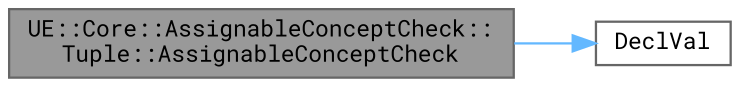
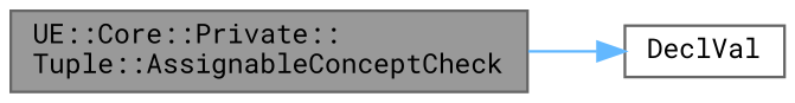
  digraph {
    rankdir=LR
    fontname="Roboto Mono"
    node [fontname="Roboto Mono" fontsize=10 shape=box style=filled]
-   n1 [color=gray40 fillcolor=grey60 fontcolor=black height=0.2 label="UE::Core::AssignableConceptCheck::\lTuple::AssignableConceptCheck" width=0.4]
+   n1 [color=gray40 fillcolor=grey60 fontcolor=black height=0.2 label="UE::Core::Private::\lTuple::AssignableConceptCheck" width=0.4]
    n2 [color=grey40 fillcolor=white height=0.2 label=DeclVal width=0.4]
    n1 -> n2 [color=steelblue1 fontname="Roboto Mono" fontsize=10 labelfontname=Helvetica labelfontsize=10 style=solid]
  }
